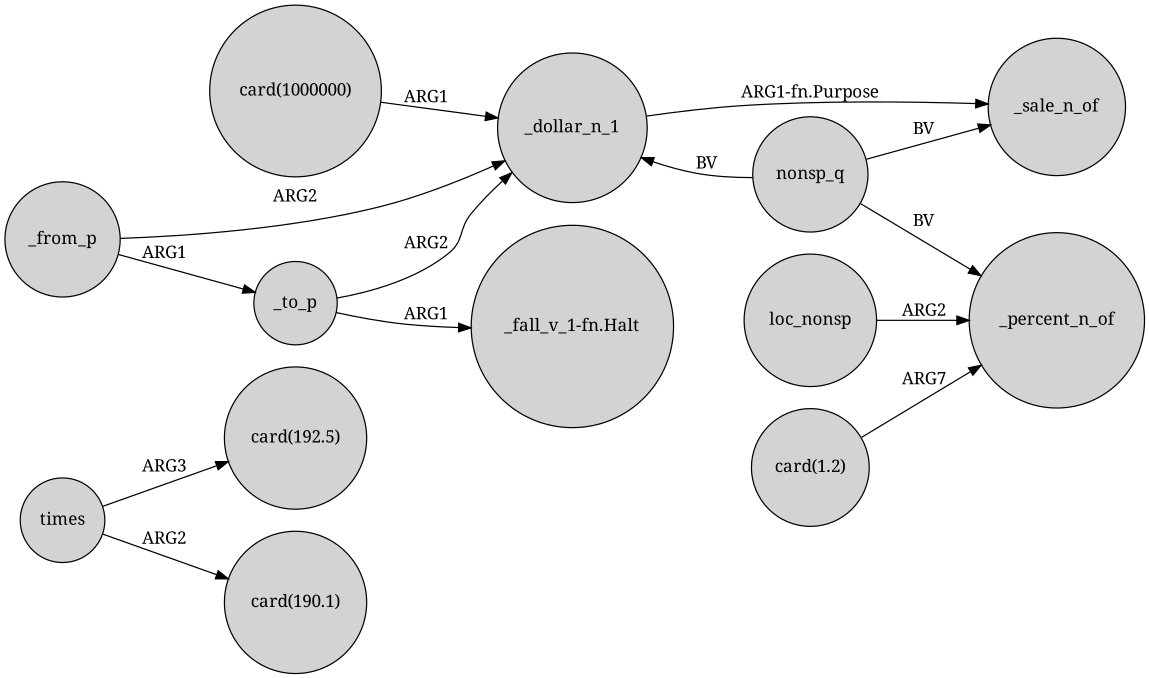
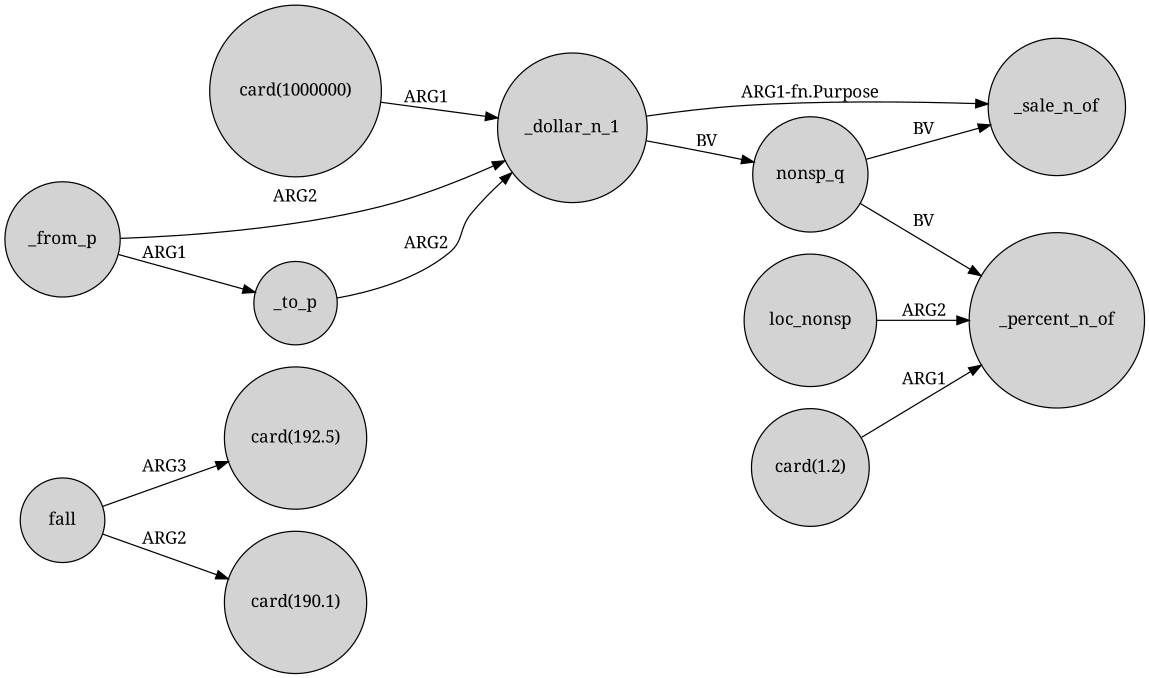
  digraph {
    fontname="Noto Serif"
    rankdir=LR
    node [fontname="Noto Serif" shape=circle style=filled]
    edge [fontname="Noto Serif"]
-   times
+   times [label=fall]
    "card(192.5)"
    "card(190.1)"
    "card(1000000)"
    _dollar_n_1
    _sale_n_of
    loc_nonsp
    _percent_n_of
    _from_p
    _to_p
-   "_fall_v_1-fn.Halt"
    n12 [label=nonsp_q]
    "card(1.2)"
    times -> "card(192.5)" [label=ARG3]
    times -> "card(190.1)" [label=ARG2]
    "card(1000000)" -> _dollar_n_1 [label=ARG1]
    _dollar_n_1 -> _sale_n_of [label="ARG1-fn.Purpose"]
    loc_nonsp -> _percent_n_of [label=ARG2]
    _from_p -> _dollar_n_1 [label=ARG2]
    _from_p -> _to_p [label=ARG1]
    _to_p -> _dollar_n_1 [label=ARG2]
-   _to_p -> "_fall_v_1-fn.Halt" [label=ARG1]
-   n12 -> _dollar_n_1 [label=BV]
+   _dollar_n_1 -> n12 [label=BV]
    n12 -> _sale_n_of [label=BV]
    n12 -> _percent_n_of [label=BV]
-   "card(1.2)" -> _percent_n_of [label=ARG7]
+   "card(1.2)" -> _percent_n_of [label=ARG1]
  }
